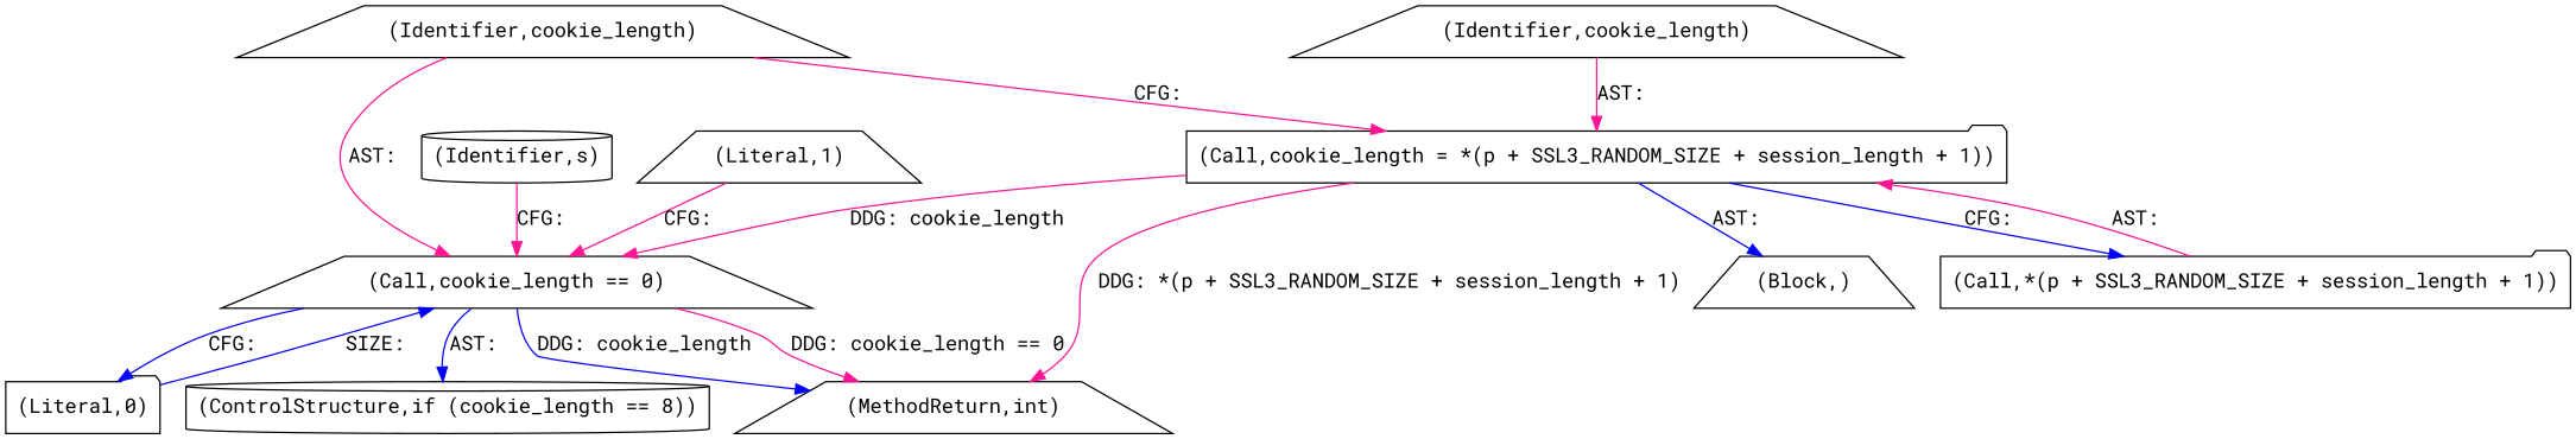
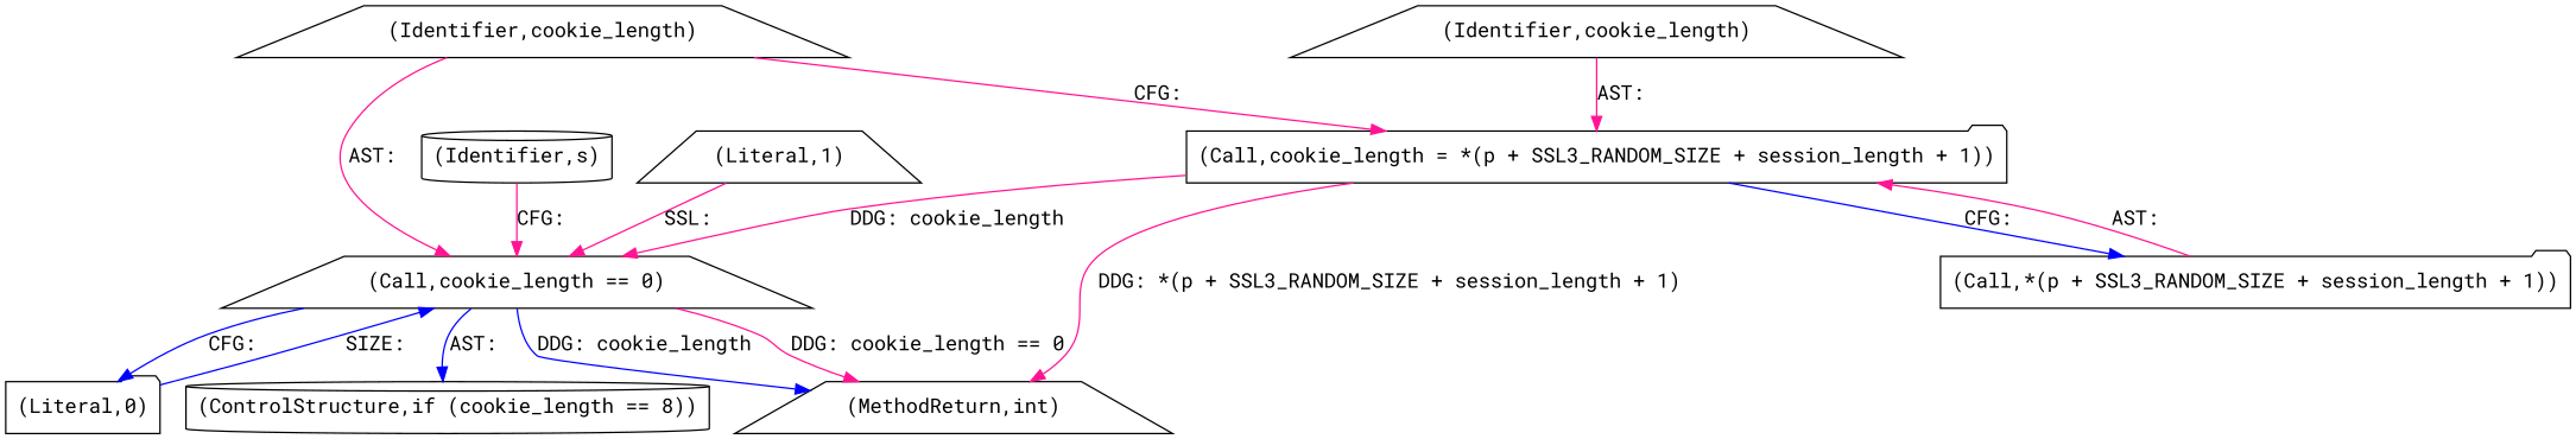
  digraph {
    fontname="Roboto Mono"
    node [fontname="Roboto Mono" shape=trapezium]
    edge [color=deeppink fontname="Roboto Mono"]
    n1 [label="(Call,cookie_length = *(p + SSL3_RANDOM_SIZE + session_length + 1))" shape=folder]
    n2 [label="(Call,cookie_length == 0)"]
    n3 [label="(Call,*(p + SSL3_RANDOM_SIZE + session_length + 1))" shape=folder]
    n4 [label="(MethodReturn,int)"]
-   n5 [label="(Block,)"]
    n6 [label="(Literal,0)" shape=folder]
    n7 [label="(ControlStructure,if (cookie_length == 8))" shape=cylinder]
    n8 [label="(Identifier,s)" shape=cylinder]
    n9 [label="(Identifier,cookie_length)"]
    n10 [label="(Identifier,cookie_length)"]
    n11 [label="(Literal,1)"]
    n1 -> n2 [label="DDG: cookie_length"]
    n1 -> n3 [color=blue label="CFG: "]
    n1 -> n4 [label="DDG: *(p + SSL3_RANDOM_SIZE + session_length + 1)"]
-   n1 -> n5 [color=blue label="AST: "]
    n2 -> n4 [label="DDG: cookie_length == 0"]
    n2 -> n4 [color=blue label="DDG: cookie_length"]
    n2 -> n6 [color=blue label="CFG: "]
    n2 -> n7 [color=blue label="AST: "]
    n3 -> n1 [label="AST: "]
    n6 -> n2 [color=blue label="SIZE: "]
    n8 -> n2 [label="CFG: "]
    n9 -> n1 [label="AST: "]
    n10 -> n1 [label="CFG: "]
    n10 -> n2 [label="AST: "]
-   n11 -> n2 [label="CFG: "]
+   n11 -> n2 [label="SSL: "]
  }
